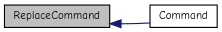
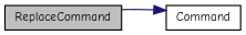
  digraph {
    rankdir=LR
    fontname="Comic Neue"
    node [color=black fontname="Comic Neue" fontsize=10 shape=record style=filled]
    n1 [fillcolor=grey75 fontcolor=black height=0.2 label=ReplaceCommand width=0.4]
    n2 [fillcolor=white height=0.2 label=Command width=0.4]
-   n1 -> n2 [color=midnightblue dir=back fontname="Comic Neue" fontsize=10 labelfontname=Helvetica labelfontsize=10 style=solid]
+   n2 -> n1 [color=midnightblue dir=back fontname="Comic Neue" fontsize=10 labelfontname=Helvetica labelfontsize=10 style=solid]
  }
